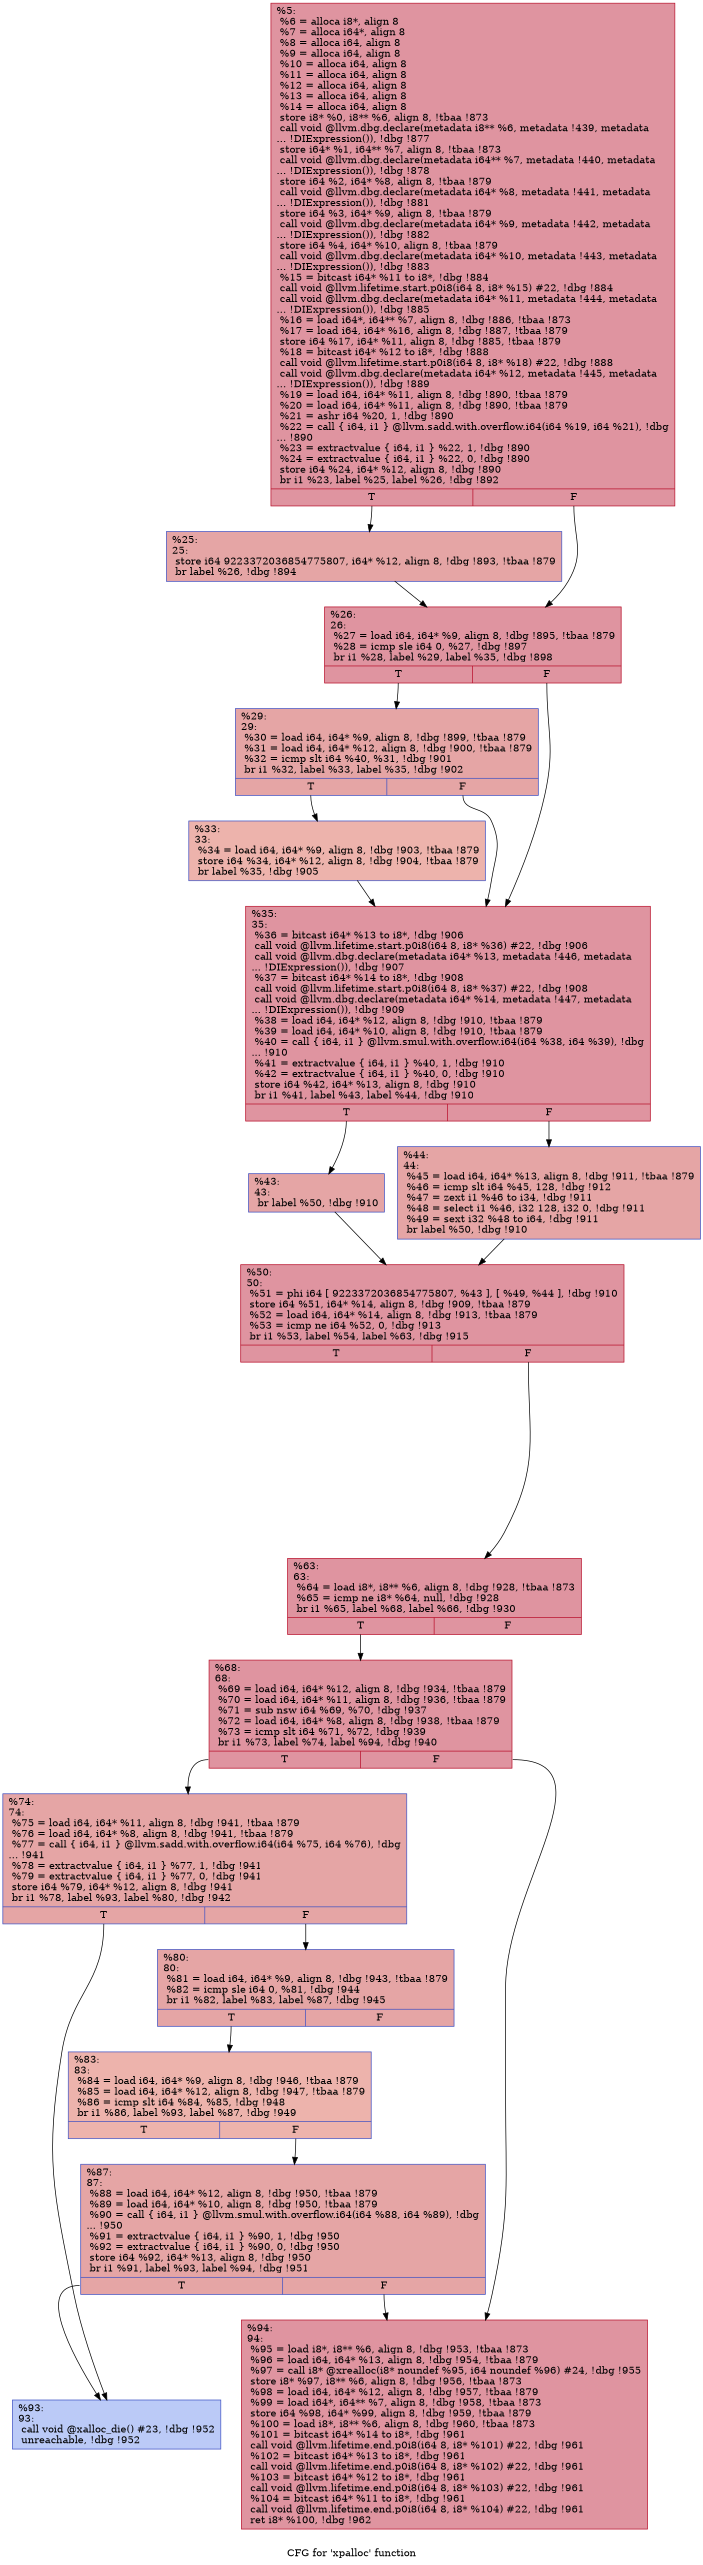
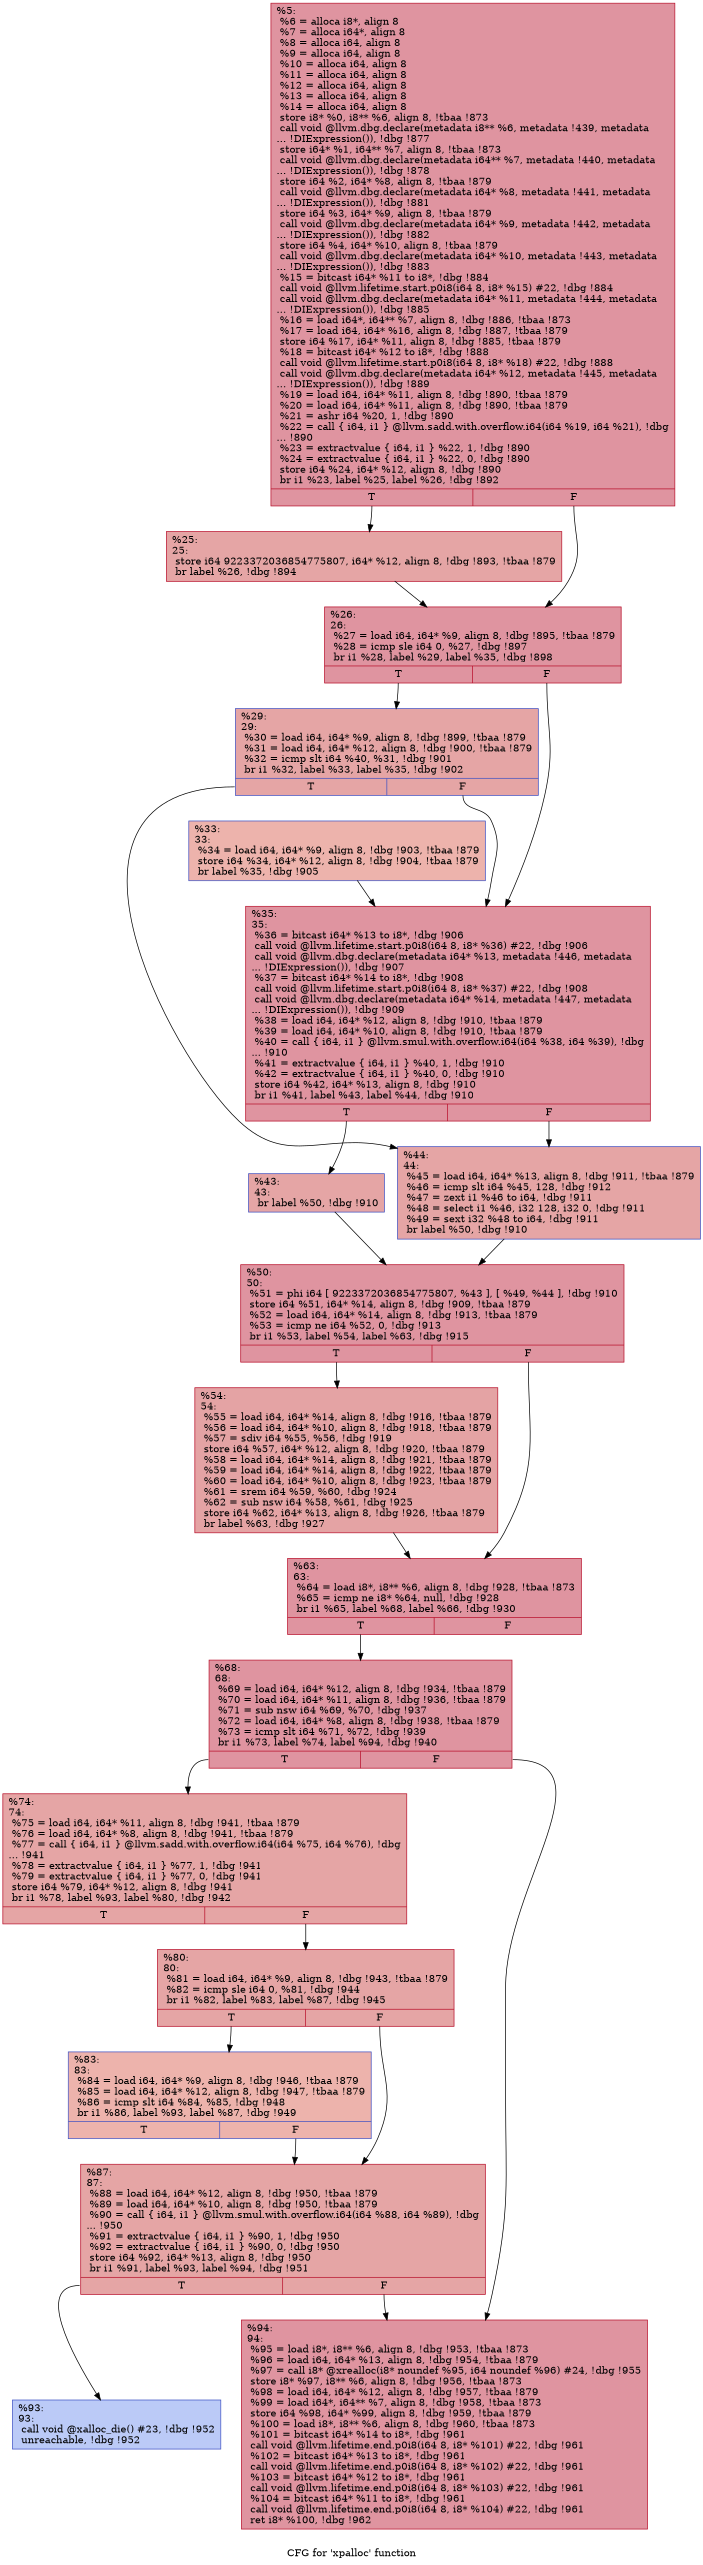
  digraph {
    label="CFG for 'xpalloc' function"
    node [color="#3d50c3ff" fillcolor="#b70d2870" shape=record style=filled]
    edge [tailport=s0]
    n1 [color="#b70d28ff" label="{%5:\l  %6 = alloca i8*, align 8\l  %7 = alloca i64*, align 8\l  %8 = alloca i64, align 8\l  %9 = alloca i64, align 8\l  %10 = alloca i64, align 8\l  %11 = alloca i64, align 8\l  %12 = alloca i64, align 8\l  %13 = alloca i64, align 8\l  %14 = alloca i64, align 8\l  store i8* %0, i8** %6, align 8, !tbaa !873\l  call void @llvm.dbg.declare(metadata i8** %6, metadata !439, metadata\l... !DIExpression()), !dbg !877\l  store i64* %1, i64** %7, align 8, !tbaa !873\l  call void @llvm.dbg.declare(metadata i64** %7, metadata !440, metadata\l... !DIExpression()), !dbg !878\l  store i64 %2, i64* %8, align 8, !tbaa !879\l  call void @llvm.dbg.declare(metadata i64* %8, metadata !441, metadata\l... !DIExpression()), !dbg !881\l  store i64 %3, i64* %9, align 8, !tbaa !879\l  call void @llvm.dbg.declare(metadata i64* %9, metadata !442, metadata\l... !DIExpression()), !dbg !882\l  store i64 %4, i64* %10, align 8, !tbaa !879\l  call void @llvm.dbg.declare(metadata i64* %10, metadata !443, metadata\l... !DIExpression()), !dbg !883\l  %15 = bitcast i64* %11 to i8*, !dbg !884\l  call void @llvm.lifetime.start.p0i8(i64 8, i8* %15) #22, !dbg !884\l  call void @llvm.dbg.declare(metadata i64* %11, metadata !444, metadata\l... !DIExpression()), !dbg !885\l  %16 = load i64*, i64** %7, align 8, !dbg !886, !tbaa !873\l  %17 = load i64, i64* %16, align 8, !dbg !887, !tbaa !879\l  store i64 %17, i64* %11, align 8, !dbg !885, !tbaa !879\l  %18 = bitcast i64* %12 to i8*, !dbg !888\l  call void @llvm.lifetime.start.p0i8(i64 8, i8* %18) #22, !dbg !888\l  call void @llvm.dbg.declare(metadata i64* %12, metadata !445, metadata\l... !DIExpression()), !dbg !889\l  %19 = load i64, i64* %11, align 8, !dbg !890, !tbaa !879\l  %20 = load i64, i64* %11, align 8, !dbg !890, !tbaa !879\l  %21 = ashr i64 %20, 1, !dbg !890\l  %22 = call \{ i64, i1 \} @llvm.sadd.with.overflow.i64(i64 %19, i64 %21), !dbg\l... !890\l  %23 = extractvalue \{ i64, i1 \} %22, 1, !dbg !890\l  %24 = extractvalue \{ i64, i1 \} %22, 0, !dbg !890\l  store i64 %24, i64* %12, align 8, !dbg !890\l  br i1 %23, label %25, label %26, !dbg !892\l|{<s0>T|<s1>F}}"]
-   n2 [fillcolor="#c5333470" label="{%25:\l25:                                               \l  store i64 9223372036854775807, i64* %12, align 8, !dbg !893, !tbaa !879\l  br label %26, !dbg !894\l}"]
+   n2 [color="#b70d28ff" fillcolor="#c5333470" label="{%25:\l25:                                               \l  store i64 9223372036854775807, i64* %12, align 8, !dbg !893, !tbaa !879\l  br label %26, !dbg !894\l}"]
    n3 [color="#b70d28ff" label="{%26:\l26:                                               \l  %27 = load i64, i64* %9, align 8, !dbg !895, !tbaa !879\l  %28 = icmp sle i64 0, %27, !dbg !897\l  br i1 %28, label %29, label %35, !dbg !898\l|{<s0>T|<s1>F}}"]
    n4 [fillcolor="#c5333470" label="{%29:\l29:                                               \l  %30 = load i64, i64* %9, align 8, !dbg !899, !tbaa !879\l  %31 = load i64, i64* %12, align 8, !dbg !900, !tbaa !879\l  %32 = icmp slt i64 %40, %31, !dbg !901\l  br i1 %32, label %33, label %35, !dbg !902\l|{<s0>T|<s1>F}}"]
    n5 [color="#b70d28ff" label="{%35:\l35:                                               \l  %36 = bitcast i64* %13 to i8*, !dbg !906\l  call void @llvm.lifetime.start.p0i8(i64 8, i8* %36) #22, !dbg !906\l  call void @llvm.dbg.declare(metadata i64* %13, metadata !446, metadata\l... !DIExpression()), !dbg !907\l  %37 = bitcast i64* %14 to i8*, !dbg !908\l  call void @llvm.lifetime.start.p0i8(i64 8, i8* %37) #22, !dbg !908\l  call void @llvm.dbg.declare(metadata i64* %14, metadata !447, metadata\l... !DIExpression()), !dbg !909\l  %38 = load i64, i64* %12, align 8, !dbg !910, !tbaa !879\l  %39 = load i64, i64* %10, align 8, !dbg !910, !tbaa !879\l  %40 = call \{ i64, i1 \} @llvm.smul.with.overflow.i64(i64 %38, i64 %39), !dbg\l... !910\l  %41 = extractvalue \{ i64, i1 \} %40, 1, !dbg !910\l  %42 = extractvalue \{ i64, i1 \} %40, 0, !dbg !910\l  store i64 %42, i64* %13, align 8, !dbg !910\l  br i1 %41, label %43, label %44, !dbg !910\l|{<s0>T|<s1>F}}"]
    n6 [fillcolor="#d6524470" label="{%33:\l33:                                               \l  %34 = load i64, i64* %9, align 8, !dbg !903, !tbaa !879\l  store i64 %34, i64* %12, align 8, !dbg !904, !tbaa !879\l  br label %35, !dbg !905\l}"]
    n7 [fillcolor="#c5333470" label="{%43:\l43:                                               \l  br label %50, !dbg !910\l}"]
-   n8 [fillcolor="#c5333470" label="{%44:\l44:                                               \l  %45 = load i64, i64* %13, align 8, !dbg !911, !tbaa !879\l  %46 = icmp slt i64 %45, 128, !dbg !912\l  %47 = zext i1 %46 to i34, !dbg !911\l  %48 = select i1 %46, i32 128, i32 0, !dbg !911\l  %49 = sext i32 %48 to i64, !dbg !911\l  br label %50, !dbg !910\l}"]
+   n8 [fillcolor="#c5333470" label="{%44:\l44:                                               \l  %45 = load i64, i64* %13, align 8, !dbg !911, !tbaa !879\l  %46 = icmp slt i64 %45, 128, !dbg !912\l  %47 = zext i1 %46 to i64, !dbg !911\l  %48 = select i1 %46, i32 128, i32 0, !dbg !911\l  %49 = sext i32 %48 to i64, !dbg !911\l  br label %50, !dbg !910\l}"]
    n9 [color="#b70d28ff" label="{%50:\l50:                                               \l  %51 = phi i64 [ 9223372036854775807, %43 ], [ %49, %44 ], !dbg !910\l  store i64 %51, i64* %14, align 8, !dbg !909, !tbaa !879\l  %52 = load i64, i64* %14, align 8, !dbg !913, !tbaa !879\l  %53 = icmp ne i64 %52, 0, !dbg !913\l  br i1 %53, label %54, label %63, !dbg !915\l|{<s0>T|<s1>F}}"]
+   n10 [color="#b70d28ff" fillcolor="#c32e3170" label="{%54:\l54:                                               \l  %55 = load i64, i64* %14, align 8, !dbg !916, !tbaa !879\l  %56 = load i64, i64* %10, align 8, !dbg !918, !tbaa !879\l  %57 = sdiv i64 %55, %56, !dbg !919\l  store i64 %57, i64* %12, align 8, !dbg !920, !tbaa !879\l  %58 = load i64, i64* %14, align 8, !dbg !921, !tbaa !879\l  %59 = load i64, i64* %14, align 8, !dbg !922, !tbaa !879\l  %60 = load i64, i64* %10, align 8, !dbg !923, !tbaa !879\l  %61 = srem i64 %59, %60, !dbg !924\l  %62 = sub nsw i64 %58, %61, !dbg !925\l  store i64 %62, i64* %13, align 8, !dbg !926, !tbaa !879\l  br label %63, !dbg !927\l}"]
    n11 [color="#b70d28ff" label="{%63:\l63:                                               \l  %64 = load i8*, i8** %6, align 8, !dbg !928, !tbaa !873\l  %65 = icmp ne i8* %64, null, !dbg !928\l  br i1 %65, label %68, label %66, !dbg !930\l|{<s0>T|<s1>F}}"]
    n12 [color="#b70d28ff" label="{%68:\l68:                                               \l  %69 = load i64, i64* %12, align 8, !dbg !934, !tbaa !879\l  %70 = load i64, i64* %11, align 8, !dbg !936, !tbaa !879\l  %71 = sub nsw i64 %69, %70, !dbg !937\l  %72 = load i64, i64* %8, align 8, !dbg !938, !tbaa !879\l  %73 = icmp slt i64 %71, %72, !dbg !939\l  br i1 %73, label %74, label %94, !dbg !940\l|{<s0>T|<s1>F}}"]
-   n13 [fillcolor="#c5333470" label="{%74:\l74:                                               \l  %75 = load i64, i64* %11, align 8, !dbg !941, !tbaa !879\l  %76 = load i64, i64* %8, align 8, !dbg !941, !tbaa !879\l  %77 = call \{ i64, i1 \} @llvm.sadd.with.overflow.i64(i64 %75, i64 %76), !dbg\l... !941\l  %78 = extractvalue \{ i64, i1 \} %77, 1, !dbg !941\l  %79 = extractvalue \{ i64, i1 \} %77, 0, !dbg !941\l  store i64 %79, i64* %12, align 8, !dbg !941\l  br i1 %78, label %93, label %80, !dbg !942\l|{<s0>T|<s1>F}}"]
+   n13 [color="#b70d28ff" fillcolor="#c5333470" label="{%74:\l74:                                               \l  %75 = load i64, i64* %11, align 8, !dbg !941, !tbaa !879\l  %76 = load i64, i64* %8, align 8, !dbg !941, !tbaa !879\l  %77 = call \{ i64, i1 \} @llvm.sadd.with.overflow.i64(i64 %75, i64 %76), !dbg\l... !941\l  %78 = extractvalue \{ i64, i1 \} %77, 1, !dbg !941\l  %79 = extractvalue \{ i64, i1 \} %77, 0, !dbg !941\l  store i64 %79, i64* %12, align 8, !dbg !941\l  br i1 %78, label %93, label %80, !dbg !942\l|{<s0>T|<s1>F}}"]
    n14 [color="#b70d28ff" label="{%94:\l94:                                               \l  %95 = load i8*, i8** %6, align 8, !dbg !953, !tbaa !873\l  %96 = load i64, i64* %13, align 8, !dbg !954, !tbaa !879\l  %97 = call i8* @xrealloc(i8* noundef %95, i64 noundef %96) #24, !dbg !955\l  store i8* %97, i8** %6, align 8, !dbg !956, !tbaa !873\l  %98 = load i64, i64* %12, align 8, !dbg !957, !tbaa !879\l  %99 = load i64*, i64** %7, align 8, !dbg !958, !tbaa !873\l  store i64 %98, i64* %99, align 8, !dbg !959, !tbaa !879\l  %100 = load i8*, i8** %6, align 8, !dbg !960, !tbaa !873\l  %101 = bitcast i64* %14 to i8*, !dbg !961\l  call void @llvm.lifetime.end.p0i8(i64 8, i8* %101) #22, !dbg !961\l  %102 = bitcast i64* %13 to i8*, !dbg !961\l  call void @llvm.lifetime.end.p0i8(i64 8, i8* %102) #22, !dbg !961\l  %103 = bitcast i64* %12 to i8*, !dbg !961\l  call void @llvm.lifetime.end.p0i8(i64 8, i8* %103) #22, !dbg !961\l  %104 = bitcast i64* %11 to i8*, !dbg !961\l  call void @llvm.lifetime.end.p0i8(i64 8, i8* %104) #22, !dbg !961\l  ret i8* %100, !dbg !962\l}"]
    n15 [fillcolor="#6687ed70" label="{%93:\l93:                                               \l  call void @xalloc_die() #23, !dbg !952\l  unreachable, !dbg !952\l}"]
-   n16 [fillcolor="#c5333470" label="{%80:\l80:                                               \l  %81 = load i64, i64* %9, align 8, !dbg !943, !tbaa !879\l  %82 = icmp sle i64 0, %81, !dbg !944\l  br i1 %82, label %83, label %87, !dbg !945\l|{<s0>T|<s1>F}}"]
+   n16 [color="#b70d28ff" fillcolor="#c5333470" label="{%80:\l80:                                               \l  %81 = load i64, i64* %9, align 8, !dbg !943, !tbaa !879\l  %82 = icmp sle i64 0, %81, !dbg !944\l  br i1 %82, label %83, label %87, !dbg !945\l|{<s0>T|<s1>F}}"]
    n17 [fillcolor="#d6524470" label="{%83:\l83:                                               \l  %84 = load i64, i64* %9, align 8, !dbg !946, !tbaa !879\l  %85 = load i64, i64* %12, align 8, !dbg !947, !tbaa !879\l  %86 = icmp slt i64 %84, %85, !dbg !948\l  br i1 %86, label %93, label %87, !dbg !949\l|{<s0>T|<s1>F}}"]
-   n18 [fillcolor="#c5333470" label="{%87:\l87:                                               \l  %88 = load i64, i64* %12, align 8, !dbg !950, !tbaa !879\l  %89 = load i64, i64* %10, align 8, !dbg !950, !tbaa !879\l  %90 = call \{ i64, i1 \} @llvm.smul.with.overflow.i64(i64 %88, i64 %89), !dbg\l... !950\l  %91 = extractvalue \{ i64, i1 \} %90, 1, !dbg !950\l  %92 = extractvalue \{ i64, i1 \} %90, 0, !dbg !950\l  store i64 %92, i64* %13, align 8, !dbg !950\l  br i1 %91, label %93, label %94, !dbg !951\l|{<s0>T|<s1>F}}"]
+   n18 [color="#b70d28ff" fillcolor="#c5333470" label="{%87:\l87:                                               \l  %88 = load i64, i64* %12, align 8, !dbg !950, !tbaa !879\l  %89 = load i64, i64* %10, align 8, !dbg !950, !tbaa !879\l  %90 = call \{ i64, i1 \} @llvm.smul.with.overflow.i64(i64 %88, i64 %89), !dbg\l... !950\l  %91 = extractvalue \{ i64, i1 \} %90, 1, !dbg !950\l  %92 = extractvalue \{ i64, i1 \} %90, 0, !dbg !950\l  store i64 %92, i64* %13, align 8, !dbg !950\l  br i1 %91, label %93, label %94, !dbg !951\l|{<s0>T|<s1>F}}"]
    n1 -> n2
    n1 -> n3 [tailport=s1]
    n2 -> n3
    n3 -> n4
    n3 -> n5 [tailport=s1]
    n4 -> n5 [tailport=s1]
-   n4 -> n6
+   n4 -> n8
    n5 -> n7
    n5 -> n8 [tailport=s1]
    n6 -> n5
    n7 -> n9
    n8 -> n9
+   n9 -> n10
    n9 -> n11 [tailport=s1]
+   n10 -> n11
    n11 -> n12
    n12 -> n13
    n12 -> n14 [tailport=s1]
-   n13 -> n15
    n13 -> n16 [tailport=s1]
    n16 -> n17
+   n16 -> n18 [tailport=s1]
    n17 -> n18 [tailport=s1]
    n18 -> n14 [tailport=s1]
    n18 -> n15
  }
